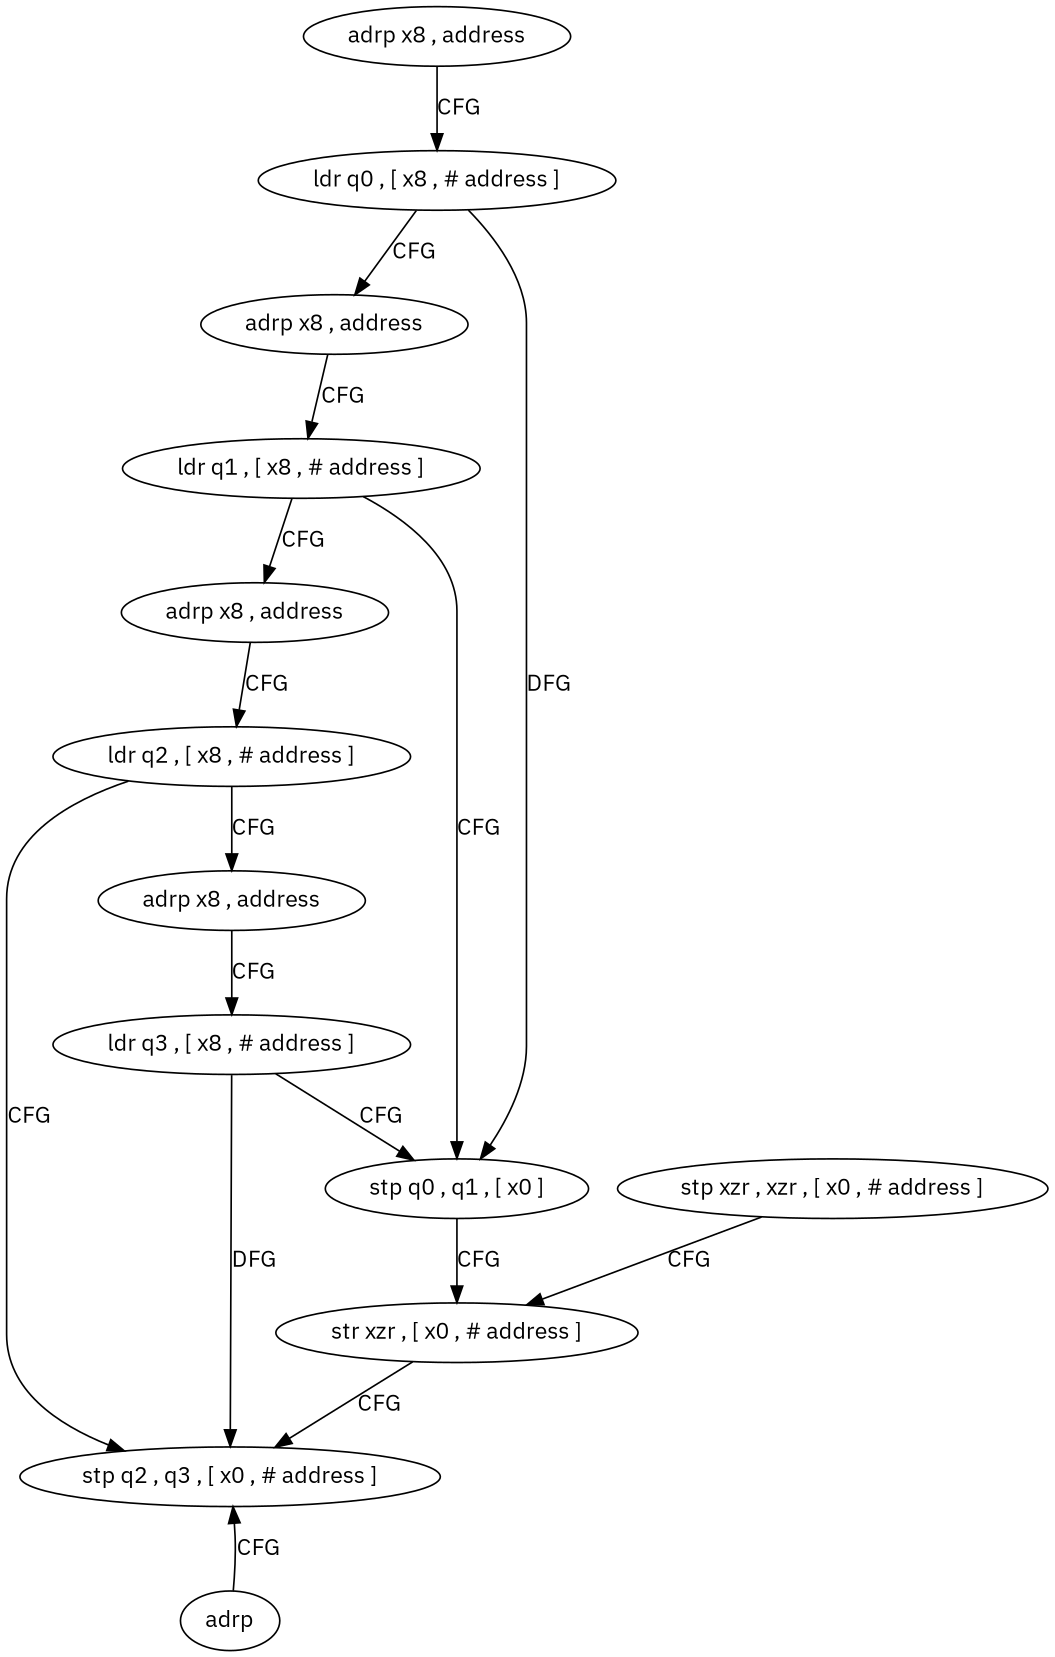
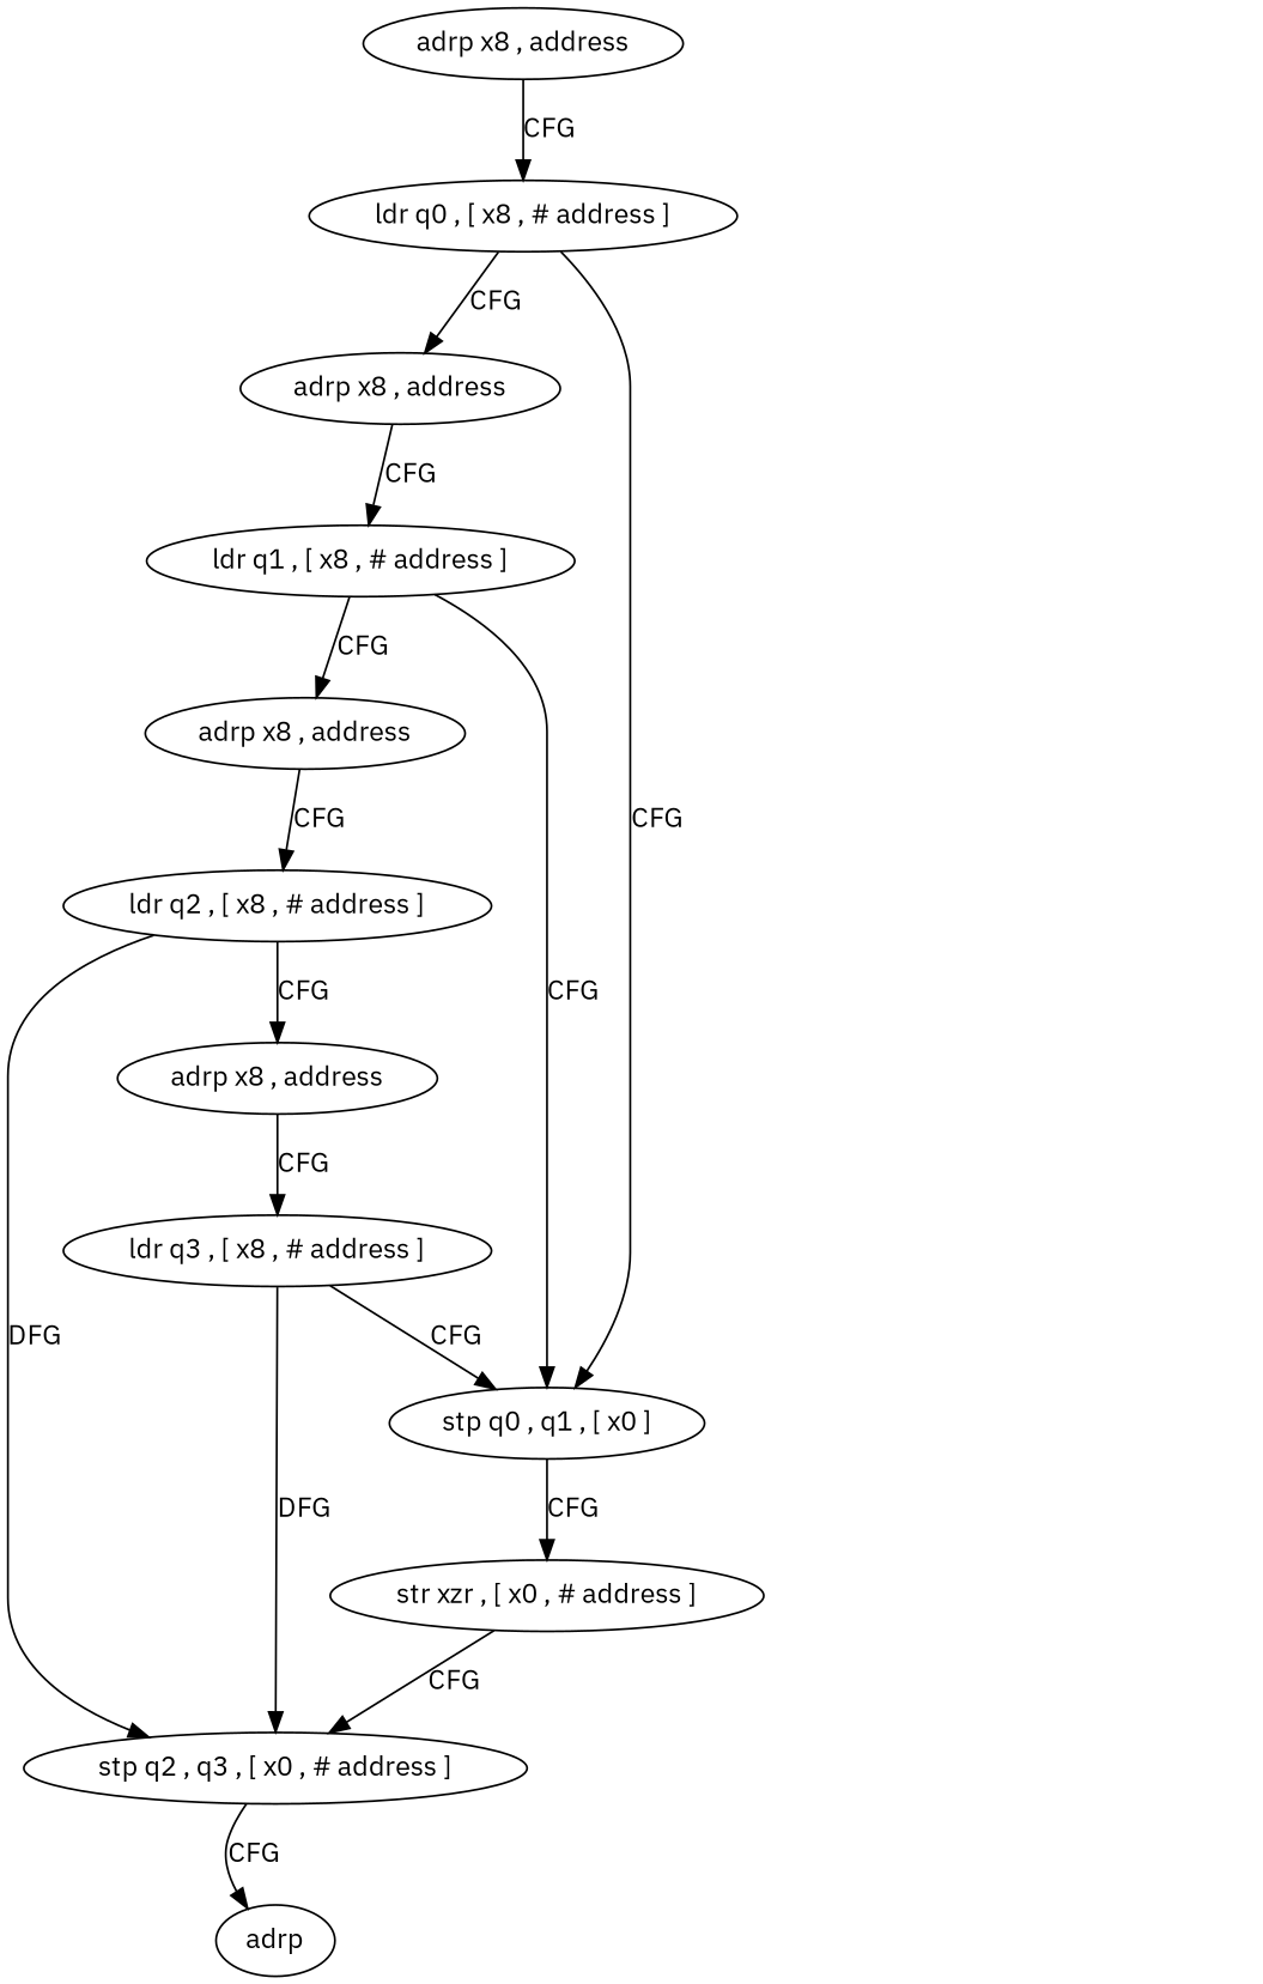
  digraph {
    fontname="IBM Plex Sans"
    node [fontname="IBM Plex Sans"]
    edge [fontname="IBM Plex Sans"]
    n1 [label="adrp x8 , address"]
    n2 [label="ldr q0 , [ x8 , # address ]"]
    n3 [label="adrp x8 , address"]
    n4 [label="stp q0 , q1 , [ x0 ]"]
    n5 [label="ldr q1 , [ x8 , # address ]"]
    n6 [label="str xzr , [ x0 , # address ]"]
    n7 [label="adrp x8 , address"]
    n8 [label="ldr q2 , [ x8 , # address ]"]
    n9 [label="adrp x8 , address"]
    n10 [label="stp q2 , q3 , [ x0 , # address ]"]
    n11 [label="ldr q3 , [ x8 , # address ]"]
    n12 [label=adrp]
-   n13 [label="stp xzr , xzr , [ x0 , # address ]"]
    n1 -> n2 [label=CFG]
    n2 -> n3 [label=CFG]
-   n2 -> n4 [label=DFG]
+   n2 -> n4 [label=CFG]
    n3 -> n5 [label=CFG]
    n4 -> n6 [label=CFG]
    n5 -> n4 [label=CFG]
    n5 -> n7 [label=CFG]
    n6 -> n10 [label=CFG]
    n7 -> n8 [label=CFG]
    n8 -> n9 [label=CFG]
-   n8 -> n10 [label=CFG]
+   n8 -> n10 [label=DFG]
    n9 -> n11 [label=CFG]
-   n12 -> n10 [label=CFG]
+   n10 -> n12 [label=CFG]
    n11 -> n4 [label=CFG]
    n11 -> n10 [label=DFG]
-   n13 -> n6 [label=CFG]
  }
